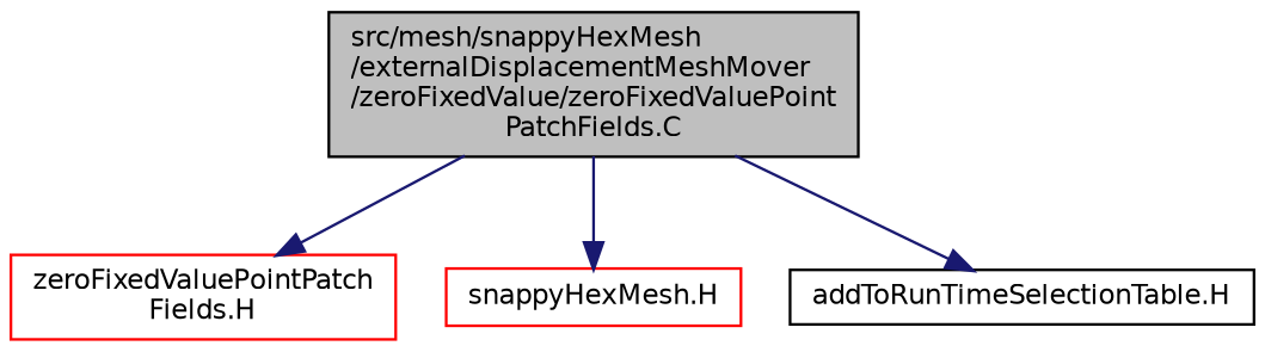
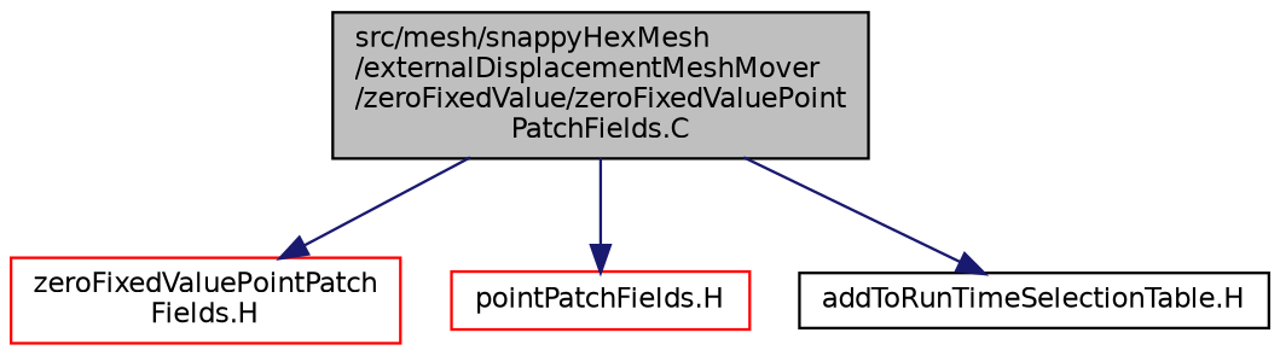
  digraph {
    node [color=black fontname=Helvetica fontsize=10 shape=record]
    edge [color=midnightblue fontname=Helvetica fontsize=10 labelfontname=Helvetica labelfontsize=10 style=solid]
    n1 [fillcolor=grey75 fontcolor=black height=0.2 label="src/mesh/snappyHexMesh\l/externalDisplacementMeshMover\l/zeroFixedValue/zeroFixedValuePoint\lPatchFields.C" style=filled width=0.4]
    n2 [color=red height=0.2 label="zeroFixedValuePointPatch\lFields.H" width=0.4]
-   n3 [color=red height=0.2 label="snappyHexMesh.H" width=0.4]
+   n3 [color=red height=0.2 label="pointPatchFields.H" width=0.4]
    n4 [height=0.2 label="addToRunTimeSelectionTable.H" width=0.4]
    n1 -> n2
    n1 -> n3
    n1 -> n4
  }
